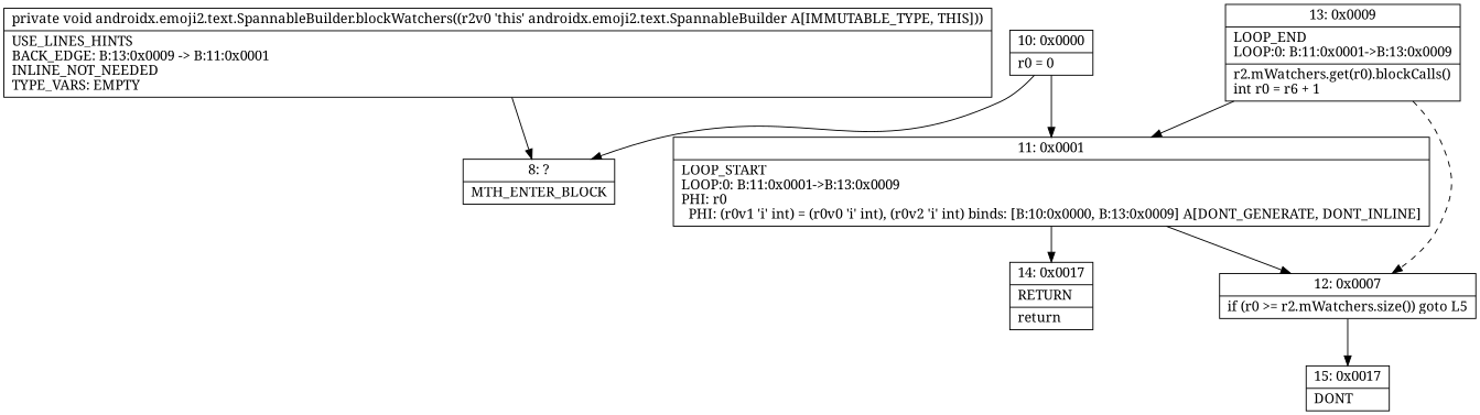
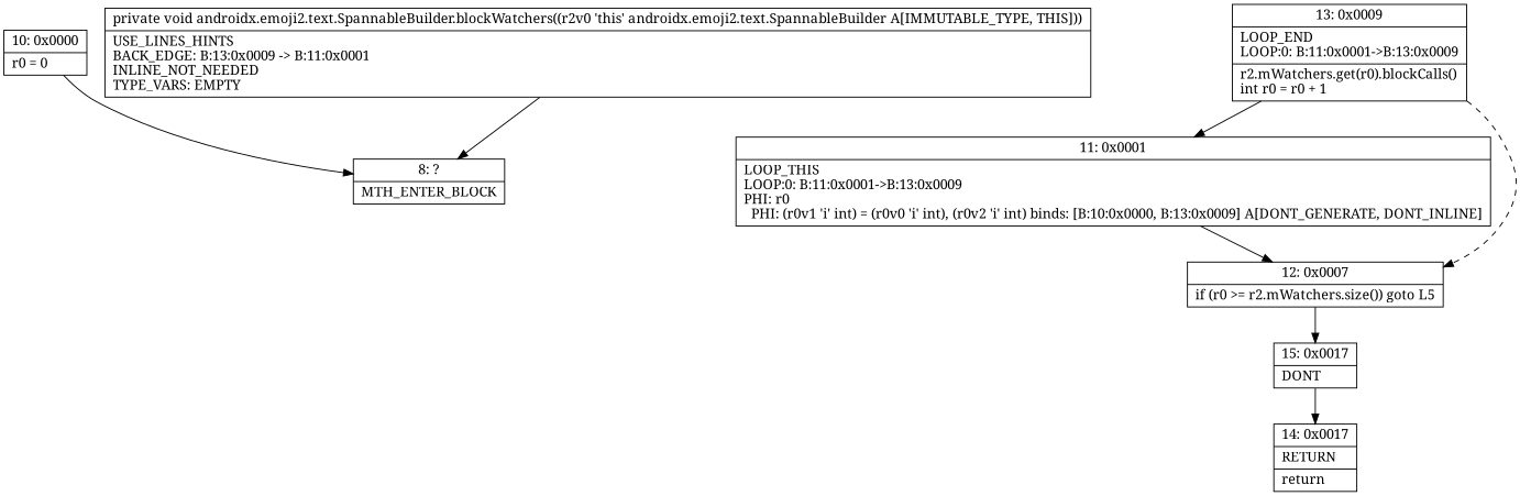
  digraph {
    fontname="Noto Serif"
    node [fontname="Noto Serif" shape=record]
    edge [fontname="Noto Serif"]
    n1 [label="{8\:\ ?|MTH_ENTER_BLOCK\l}"]
    n2 [label="{10\:\ 0x0000|r0 = 0\l}"]
-   n3 [label="{11\:\ 0x0001|LOOP_START\lLOOP:0: B:11:0x0001\-\>B:13:0x0009\lPHI: r0 \l  PHI: (r0v1 'i' int) = (r0v0 'i' int), (r0v2 'i' int) binds: [B:10:0x0000, B:13:0x0009] A[DONT_GENERATE, DONT_INLINE]\l}"]
+   n3 [label="{11\:\ 0x0001|LOOP_THIS\lLOOP:0: B:11:0x0001\-\>B:13:0x0009\lPHI: r0 \l  PHI: (r0v1 'i' int) = (r0v0 'i' int), (r0v2 'i' int) binds: [B:10:0x0000, B:13:0x0009] A[DONT_GENERATE, DONT_INLINE]\l}"]
    n4 [label="{12\:\ 0x0007|if (r0 \>= r2.mWatchers.size()) goto L5\l}"]
    n5 [label="{15\:\ 0x0017|DONT\l}"]
-   n6 [label="{13\:\ 0x0009|LOOP_END\lLOOP:0: B:11:0x0001\-\>B:13:0x0009\l|r2.mWatchers.get(r0).blockCalls()\lint r0 = r6 + 1\l}"]
+   n6 [label="{13\:\ 0x0009|LOOP_END\lLOOP:0: B:11:0x0001\-\>B:13:0x0009\l|r2.mWatchers.get(r0).blockCalls()\lint r0 = r0 + 1\l}"]
    n7 [label="{14\:\ 0x0017|RETURN\l|return\l}"]
    n8 [label="{private void androidx.emoji2.text.SpannableBuilder.blockWatchers((r2v0 'this' androidx.emoji2.text.SpannableBuilder A[IMMUTABLE_TYPE, THIS]))  | USE_LINES_HINTS\lBACK_EDGE: B:13:0x0009 \-\> B:11:0x0001\lINLINE_NOT_NEEDED\lTYPE_VARS: EMPTY\l}"]
    n2 -> n1
-   n2 -> n3
    n3 -> n4
    n4 -> n5
-   n3 -> n7
+   n5 -> n7
    n6 -> n3
    n6 -> n4 [style=dashed]
    n8 -> n1
  }
